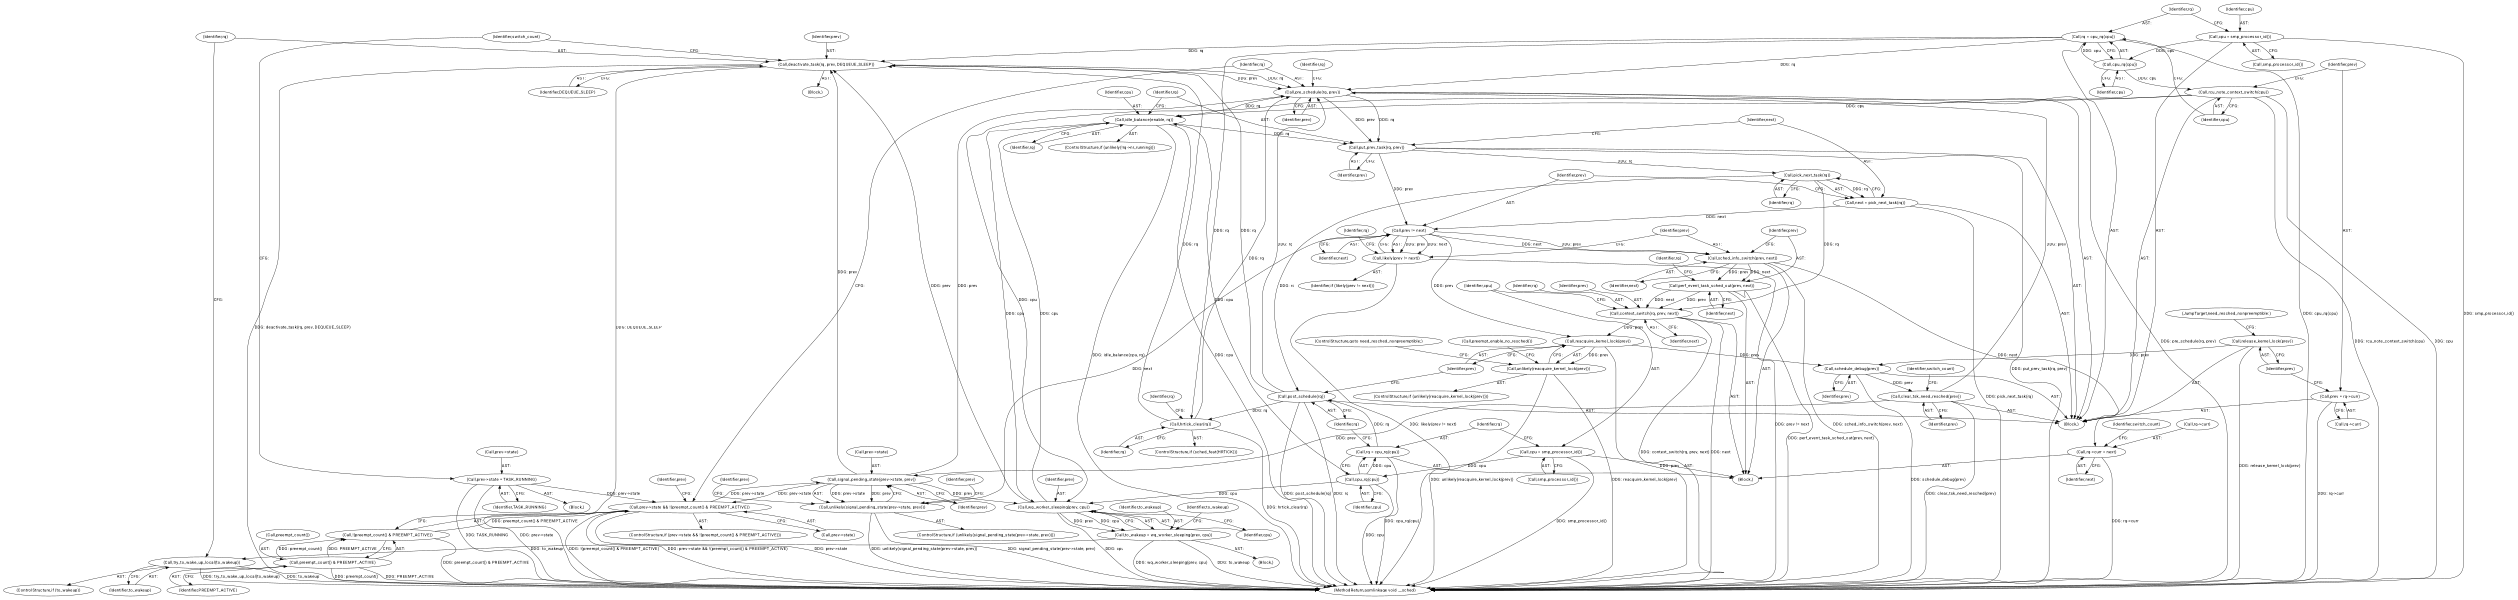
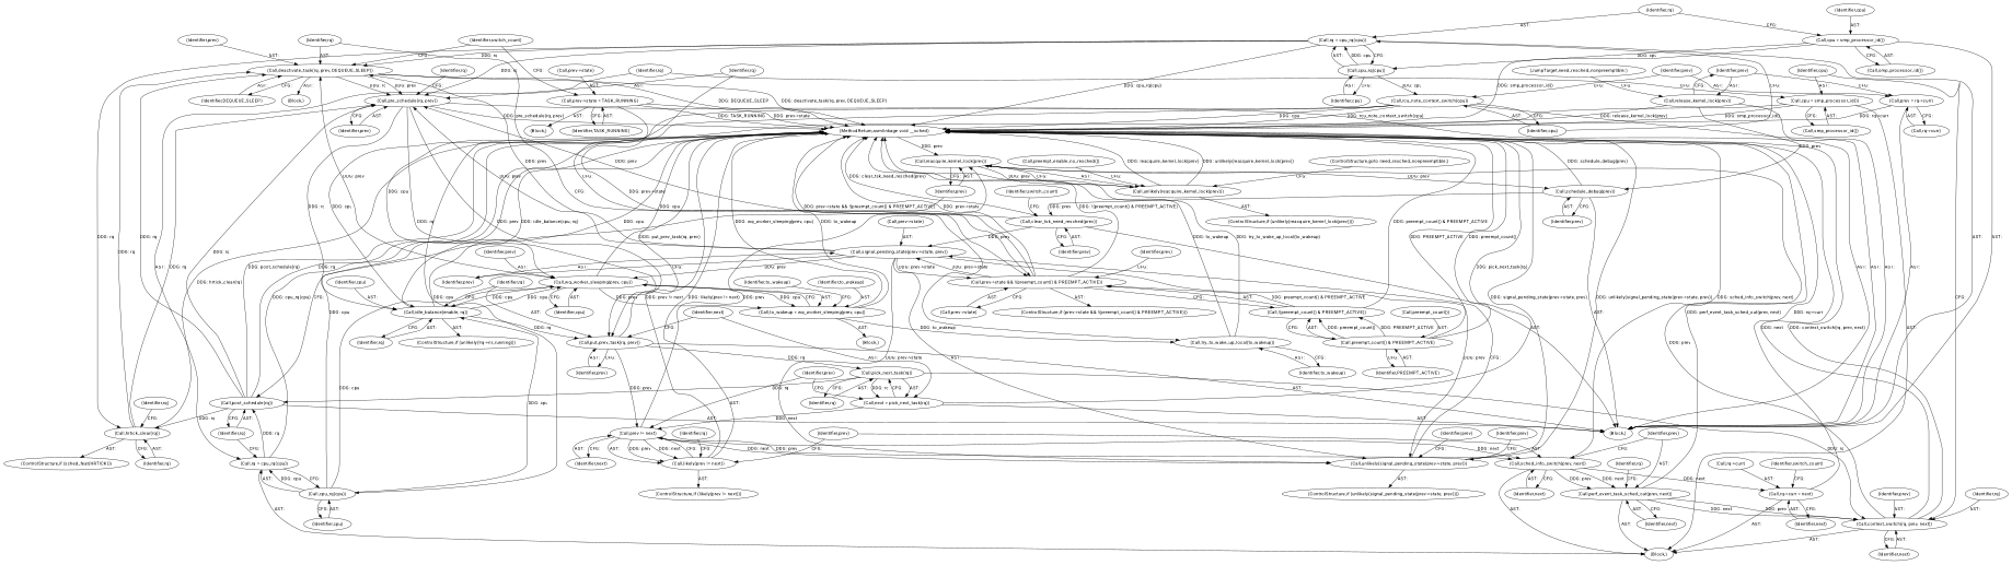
  digraph {
    fontname=Roboto
    node [fontname=Roboto]
    edge [fontname=Roboto]
    n1 [label="(Call,deactivate_task(rq, prev, DEQUEUE_SLEEP))"]
    n2 [label="(Call,pre_schedule(rq, prev))"]
    n3 [label="(Identifier,DEQUEUE_SLEEP)"]
    n4 [label="(MethodReturn,asmlinkage void __sched)"]
    n5 [label="(Block,)"]
    n6 [label="(Block,)"]
    n7 [label="(Call,idle_balance(enable, rq))"]
    n8 [label="(Call,put_prev_task(rq, prev))"]
    n9 [label="(Identifier,prev)"]
    n10 [label="(Call,rq = cpu_rq(cpu))"]
    n11 [label="(Call,cpu_rq(cpu))"]
    n12 [label="(Call,hrtick_clear(rq))"]
    n13 [label="(Call,rcu_note_context_switch(cpu))"]
    n14 [label="(Identifier,cpu)"]
    n15 [label="(ControlStructure,if (sched_feat(HRTICK)))"]
    n16 [label="(Identifier,rq)"]
    n17 [label="(Call,wq_worker_sleeping(prev, cpu))"]
    n18 [label="(Identifier,cpu)"]
    n19 [label="(Call,cpu = smp_processor_id())"]
    n20 [label="(Call,smp_processor_id())"]
    n21 [label="(Call,post_schedule(rq))"]
    n22 [label="(Identifier,rq)"]
    n23 [label="(Call,rq = cpu_rq(cpu))"]
    n24 [label="(Call,cpu_rq(cpu))"]
    n25 [label="(Block,)"]
    n26 [label="(Identifier,cpu)"]
    n27 [label="(Call,to_wakeup = wq_worker_sleeping(prev, cpu))"]
    n28 [label="(Identifier,cpu)"]
    n29 [label="(ControlStructure,if (unlikely(!rq->nr_running)))"]
    n30 [label="(Identifier,rq)"]
    n31 [label="(Call,cpu = smp_processor_id())"]
    n32 [label="(Call,smp_processor_id())"]
    n33 [label="(Call,pick_next_task(rq))"]
    n34 [label="(Call,context_switch(rq, prev, next))"]
    n35 [label="(Call,next = pick_next_task(rq))"]
    n36 [label="(Identifier,rq)"]
    n37 [label="(Call,reacquire_kernel_lock(prev))"]
    n38 [label="(Identifier,next)"]
    n39 [label="(Call,prev != next)"]
    n40 [label="(Identifier,prev)"]
    n41 [label="(Call,unlikely(signal_pending_state(prev->state, prev)))"]
    n42 [label="(Call,sched_info_switch(prev, next))"]
    n43 [label="(Call,likely(prev != next))"]
    n44 [label="(Identifier,next)"]
    n45 [label="(Call,try_to_wake_up_local(to_wakeup))"]
    n46 [label="(Block,)"]
    n47 [label="(Call,signal_pending_state(prev->state, prev))"]
    n48 [label="(Call,prev->state && !(preempt_count() & PREEMPT_ACTIVE))"]
    n49 [label="(Identifier,prev)"]
    n50 [label="(Call,!(preempt_count() & PREEMPT_ACTIVE))"]
    n51 [label="(ControlStructure,if (prev->state && !(preempt_count() & PREEMPT_ACTIVE)))"]
    n52 [label="(Call,prev->state)"]
    n53 [label="(ControlStructure,if (unlikely(signal_pending_state(prev->state, prev))))"]
    n54 [label="(Call,preempt_count() & PREEMPT_ACTIVE)"]
    n55 [label="(Call,prev->state = TASK_RUNNING)"]
    n56 [label="(Block,)"]
    n57 [label="(Identifier,TASK_RUNNING)"]
    n58 [label="(Identifier,PREEMPT_ACTIVE)"]
    n59 [label="(Call,clear_tsk_need_resched(prev))"]
    n60 [label="(Identifier,prev)"]
    n61 [label="(Call,schedule_debug(prev))"]
    n62 [label="(Identifier,prev)"]
    n63 [label="(Call,unlikely(reacquire_kernel_lock(prev)))"]
    n64 [label="(Identifier,prev)"]
    n65 [label="(ControlStructure,if (unlikely(reacquire_kernel_lock(prev))))"]
    n66 [label="(Call,perf_event_task_sched_out(prev, next))"]
    n67 [label="(Identifier,next)"]
    n68 [label="(Call,rq->curr = next)"]
    n69 [label="(Identifier,next)"]
    n70 [label="(Identifier,next)"]
-   n71 [label="(Identifier,if (likely(prev != next)))"]
+   n71 [label="(ControlStructure,if (likely(prev != next)))"]
    n72 [label="(Call,release_kernel_lock(prev))"]
    n73 [label="(Identifier,prev)"]
    n74 [label="(Call,prev = rq->curr)"]
    n75 [label="(Call,rq->curr)"]
    n76 [label="(Identifier,to_wakeup)"]
-   n77 [label="(ControlStructure,if (to_wakeup))"]
    n78 [label="(Identifier,rq)"]
    n79 [label="(Identifier,next)"]
    n80 [label="(Identifier,rq)"]
    n81 [label="(Identifier,to_wakeup)"]
    n82 [label="(Identifier,prev)"]
    n83 [label="(Call,prev->state)"]
    n84 [label="(Identifier,prev)"]
    n85 [label="(Call,rq->curr)"]
    n86 [label="(Identifier,rq)"]
    n87 [label="(Identifier,prev)"]
    n88 [label="(Identifier,prev)"]
    n89 [label="(Identifier,rq)"]
    n90 [label="(Identifier,prev)"]
    n91 [label="(Identifier,switch_count)"]
    n92 [label="(ControlStructure,goto need_resched_nonpreemptible;)"]
    n93 [label="(Identifier,cpu)"]
    n94 [label="(Identifier,switch_count)"]
    n95 [label="(Identifier,rq)"]
    n96 [label="(Identifier,cpu)"]
    n97 [label="(Identifier,to_wakeup)"]
    n98 [label="(Identifier,prev)"]
    n99 [label="(Call,preempt_count())"]
    n100 [label="(Identifier,prev)"]
    n101 [label="(Identifier,prev)"]
    n102 [label="(Identifier,prev)"]
    n103 [label="(Identifier,rq)"]
    n104 [label="(JumpTarget,need_resched_nonpreemptible:)"]
    n105 [label="(Identifier,rq)"]
    n106 [label="(Identifier,switch_count)"]
    n107 [label="(Identifier,rq)"]
    n108 [label="(Identifier,rq)"]
    n109 [label="(Call,prev->state)"]
    n110 [label="(Identifier,rq)"]
    n111 [label="(Call,preempt_enable_no_resched())"]
    n112 [label="(Identifier,cpu)"]
    n113 [label="(Identifier,prev)"]
    n1 -> n2 [label="DDG: rq"]
    n1 -> n2 [label="DDG: prev"]
    n1 -> n3 [label="CFG: "]
    n1 -> n4 [label="DDG: DEQUEUE_SLEEP"]
    n1 -> n4 [label="DDG: deactivate_task(rq, prev, DEQUEUE_SLEEP)"]
    n1 -> n5 [label="AST: "]
    n2 -> n4 [label="DDG: pre_schedule(rq, prev)"]
    n2 -> n6 [label="AST: "]
    n2 -> n7 [label="DDG: rq"]
    n2 -> n8 [label="DDG: rq"]
    n2 -> n8 [label="DDG: prev"]
    n2 -> n9 [label="CFG: "]
    n3 -> n1 [label="AST: "]
    n7 -> n4 [label="DDG: cpu"]
    n7 -> n4 [label="DDG: idle_balance(cpu, rq)"]
    n7 -> n8 [label="DDG: rq"]
    n7 -> n17 [label="DDG: cpu"]
    n7 -> n29 [label="AST: "]
    n7 -> n30 [label="CFG: "]
    n8 -> n4 [label="DDG: put_prev_task(rq, prev)"]
    n8 -> n6 [label="AST: "]
    n8 -> n33 [label="DDG: rq"]
    n8 -> n39 [label="DDG: prev"]
    n8 -> n40 [label="CFG: "]
    n9 -> n2 [label="AST: "]
    n10 -> n1 [label="DDG: rq"]
    n10 -> n2 [label="DDG: rq"]
    n10 -> n4 [label="DDG: cpu_rq(cpu)"]
    n10 -> n6 [label="AST: "]
    n10 -> n11 [label="CFG: "]
    n10 -> n12 [label="DDG: rq"]
    n11 -> n10 [label="AST: "]
    n11 -> n10 [label="DDG: cpu"]
    n11 -> n13 [label="DDG: cpu"]
    n11 -> n14 [label="CFG: "]
    n12 -> n1 [label="DDG: rq"]
    n12 -> n2 [label="DDG: rq"]
    n12 -> n4 [label="DDG: hrtick_clear(rq)"]
    n12 -> n15 [label="AST: "]
    n12 -> n16 [label="CFG: "]
    n13 -> n4 [label="DDG: cpu"]
    n13 -> n4 [label="DDG: rcu_note_context_switch(cpu)"]
    n13 -> n6 [label="AST: "]
    n13 -> n7 [label="DDG: cpu"]
    n13 -> n17 [label="DDG: cpu"]
    n13 -> n18 [label="CFG: "]
    n14 -> n11 [label="AST: "]
    n16 -> n12 [label="AST: "]
    n17 -> n1 [label="DDG: prev"]
    n17 -> n4 [label="DDG: cpu"]
    n17 -> n7 [label="DDG: cpu"]
    n17 -> n27 [label="AST: "]
    n17 -> n27 [label="DDG: prev"]
    n17 -> n27 [label="DDG: cpu"]
    n17 -> n28 [label="CFG: "]
    n18 -> n10 [label="CFG: "]
    n18 -> n13 [label="AST: "]
    n19 -> n4 [label="DDG: smp_processor_id()"]
    n19 -> n6 [label="AST: "]
    n19 -> n11 [label="DDG: cpu"]
    n19 -> n20 [label="CFG: "]
    n20 -> n19 [label="AST: "]
    n21 -> n1 [label="DDG: rq"]
    n21 -> n2 [label="DDG: rq"]
    n21 -> n4 [label="DDG: rq"]
    n21 -> n4 [label="DDG: post_schedule(rq)"]
    n21 -> n6 [label="AST: "]
    n21 -> n12 [label="DDG: rq"]
    n21 -> n22 [label="CFG: "]
    n22 -> n21 [label="AST: "]
    n22 -> n23 [label="CFG: "]
    n23 -> n4 [label="DDG: cpu_rq(cpu)"]
    n23 -> n21 [label="DDG: rq"]
    n23 -> n24 [label="CFG: "]
    n23 -> n25 [label="AST: "]
    n24 -> n4 [label="DDG: cpu"]
    n24 -> n7 [label="DDG: cpu"]
    n24 -> n17 [label="DDG: cpu"]
    n24 -> n23 [label="AST: "]
    n24 -> n23 [label="DDG: cpu"]
    n24 -> n26 [label="CFG: "]
    n26 -> n24 [label="AST: "]
    n27 -> n4 [label="DDG: wq_worker_sleeping(prev, cpu)"]
    n27 -> n4 [label="DDG: to_wakeup"]
    n27 -> n17 [label="CFG: "]
    n27 -> n45 [label="DDG: to_wakeup"]
    n27 -> n46 [label="AST: "]
    n28 -> n17 [label="AST: "]
    n30 -> n7 [label="AST: "]
    n31 -> n4 [label="DDG: smp_processor_id()"]
    n31 -> n24 [label="DDG: cpu"]
    n31 -> n25 [label="AST: "]
    n31 -> n32 [label="CFG: "]
    n32 -> n31 [label="AST: "]
    n33 -> n21 [label="DDG: rq"]
    n33 -> n34 [label="DDG: rq"]
    n33 -> n35 [label="AST: "]
    n33 -> n35 [label="DDG: rq"]
    n33 -> n36 [label="CFG: "]
    n34 -> n4 [label="DDG: next"]
    n34 -> n4 [label="DDG: context_switch(rq, prev, next)"]
    n34 -> n25 [label="AST: "]
    n34 -> n37 [label="DDG: prev"]
    n34 -> n38 [label="CFG: "]
    n35 -> n4 [label="DDG: pick_next_task(rq)"]
    n35 -> n6 [label="AST: "]
    n35 -> n33 [label="CFG: "]
    n35 -> n39 [label="DDG: next"]
    n36 -> n33 [label="AST: "]
-   n37 -> n4 [label="DDG: prev"]
+   n4 -> n37 [label="DDG: prev"]
    n37 -> n61 [label="DDG: prev"]
    n37 -> n63 [label="AST: "]
    n37 -> n63 [label="DDG: prev"]
    n37 -> n64 [label="CFG: "]
    n38 -> n34 [label="AST: "]
    n39 -> n37 [label="DDG: prev"]
    n39 -> n41 [label="DDG: next"]
    n39 -> n42 [label="DDG: prev"]
    n39 -> n42 [label="DDG: next"]
    n39 -> n43 [label="AST: "]
    n39 -> n43 [label="DDG: prev"]
    n39 -> n43 [label="DDG: next"]
    n39 -> n44 [label="CFG: "]
    n40 -> n8 [label="AST: "]
    n41 -> n4 [label="DDG: signal_pending_state(prev->state, prev)"]
    n41 -> n4 [label="DDG: unlikely(signal_pending_state(prev->state, prev))"]
    n41 -> n47 [label="CFG: "]
    n41 -> n53 [label="AST: "]
    n42 -> n4 [label="DDG: sched_info_switch(prev, next)"]
    n42 -> n25 [label="AST: "]
    n42 -> n66 [label="DDG: prev"]
    n42 -> n66 [label="DDG: next"]
    n42 -> n68 [label="DDG: next"]
    n42 -> n70 [label="CFG: "]
    n43 -> n4 [label="DDG: prev != next"]
    n43 -> n4 [label="DDG: likely(prev != next)"]
    n43 -> n39 [label="CFG: "]
    n43 -> n71 [label="AST: "]
    n44 -> n39 [label="AST: "]
    n45 -> n4 [label="DDG: try_to_wake_up_local(to_wakeup)"]
    n45 -> n4 [label="DDG: to_wakeup"]
    n45 -> n76 [label="CFG: "]
-   n45 -> n77 [label="AST: "]
    n47 -> n1 [label="DDG: prev"]
    n47 -> n2 [label="DDG: prev"]
    n47 -> n17 [label="DDG: prev"]
    n47 -> n41 [label="AST: "]
    n47 -> n41 [label="DDG: prev->state"]
    n47 -> n41 [label="DDG: prev"]
    n47 -> n48 [label="DDG: prev->state"]
    n47 -> n49 [label="CFG: "]
    n48 -> n4 [label="DDG: prev->state && !(preempt_count() & PREEMPT_ACTIVE)"]
    n48 -> n4 [label="DDG: prev->state"]
    n48 -> n4 [label="DDG: !(preempt_count() & PREEMPT_ACTIVE)"]
    n48 -> n47 [label="DDG: prev->state"]
    n48 -> n50 [label="CFG: "]
    n48 -> n51 [label="AST: "]
    n48 -> n52 [label="CFG: "]
    n49 -> n47 [label="AST: "]
    n50 -> n4 [label="DDG: preempt_count() & PREEMPT_ACTIVE"]
    n50 -> n48 [label="AST: "]
    n50 -> n48 [label="DDG: preempt_count() & PREEMPT_ACTIVE"]
    n50 -> n54 [label="CFG: "]
    n52 -> n48 [label="AST: "]
    n54 -> n4 [label="DDG: preempt_count()"]
    n54 -> n4 [label="DDG: PREEMPT_ACTIVE"]
    n54 -> n50 [label="AST: "]
    n54 -> n50 [label="DDG: preempt_count()"]
    n54 -> n50 [label="DDG: PREEMPT_ACTIVE"]
    n54 -> n58 [label="CFG: "]
    n55 -> n4 [label="DDG: TASK_RUNNING"]
    n55 -> n4 [label="DDG: prev->state"]
    n55 -> n48 [label="DDG: prev->state"]
    n55 -> n56 [label="AST: "]
    n55 -> n57 [label="CFG: "]
    n57 -> n55 [label="AST: "]
    n58 -> n54 [label="AST: "]
    n59 -> n2 [label="DDG: prev"]
    n59 -> n4 [label="DDG: clear_tsk_need_resched(prev)"]
    n59 -> n6 [label="AST: "]
    n59 -> n47 [label="DDG: prev"]
    n59 -> n60 [label="CFG: "]
    n60 -> n59 [label="AST: "]
    n61 -> n4 [label="DDG: schedule_debug(prev)"]
    n61 -> n6 [label="AST: "]
    n61 -> n59 [label="DDG: prev"]
    n61 -> n62 [label="CFG: "]
    n62 -> n61 [label="AST: "]
    n63 -> n4 [label="DDG: unlikely(reacquire_kernel_lock(prev))"]
    n63 -> n4 [label="DDG: reacquire_kernel_lock(prev)"]
    n63 -> n37 [label="CFG: "]
    n63 -> n65 [label="AST: "]
    n64 -> n21 [label="CFG: "]
    n64 -> n37 [label="AST: "]
    n66 -> n4 [label="DDG: perf_event_task_sched_out(prev, next)"]
    n66 -> n25 [label="AST: "]
    n66 -> n34 [label="DDG: prev"]
    n66 -> n34 [label="DDG: next"]
    n66 -> n67 [label="CFG: "]
    n67 -> n66 [label="AST: "]
    n68 -> n4 [label="DDG: rq->curr"]
    n68 -> n25 [label="AST: "]
    n68 -> n69 [label="CFG: "]
    n69 -> n68 [label="AST: "]
    n70 -> n42 [label="AST: "]
    n72 -> n4 [label="DDG: release_kernel_lock(prev)"]
    n72 -> n6 [label="AST: "]
    n72 -> n61 [label="DDG: prev"]
    n72 -> n73 [label="CFG: "]
    n73 -> n72 [label="AST: "]
    n73 -> n74 [label="CFG: "]
    n74 -> n4 [label="DDG: rq->curr"]
    n74 -> n6 [label="AST: "]
    n74 -> n75 [label="CFG: "]
    n75 -> n74 [label="AST: "]
    n76 -> n45 [label="AST: "]
    n78 -> n2 [label="AST: "]
    n78 -> n48 [label="CFG: "]
    n79 -> n8 [label="CFG: "]
    n79 -> n35 [label="AST: "]
    n80 -> n34 [label="AST: "]
    n81 -> n27 [label="CFG: "]
    n82 -> n1 [label="AST: "]
    n83 -> n55 [label="AST: "]
    n84 -> n41 [label="CFG: "]
    n85 -> n68 [label="AST: "]
    n86 -> n2 [label="CFG: "]
    n87 -> n41 [label="CFG: "]
    n88 -> n48 [label="CFG: "]
    n89 -> n43 [label="CFG: "]
    n90 -> n13 [label="CFG: "]
    n90 -> n74 [label="AST: "]
    n91 -> n1 [label="CFG: "]
    n91 -> n55 [label="CFG: "]
    n92 -> n63 [label="CFG: "]
    n93 -> n7 [label="AST: "]
    n94 -> n68 [label="CFG: "]
    n95 -> n12 [label="CFG: "]
    n96 -> n19 [label="AST: "]
    n97 -> n27 [label="AST: "]
    n98 -> n35 [label="CFG: "]
    n98 -> n39 [label="AST: "]
    n99 -> n54 [label="AST: "]
    n100 -> n17 [label="AST: "]
    n101 -> n42 [label="AST: "]
    n101 -> n43 [label="CFG: "]
    n102 -> n42 [label="CFG: "]
    n102 -> n66 [label="AST: "]
    n103 -> n7 [label="CFG: "]
    n103 -> n8 [label="AST: "]
    n104 -> n72 [label="CFG: "]
    n105 -> n1 [label="AST: "]
    n105 -> n45 [label="CFG: "]
    n106 -> n59 [label="CFG: "]
    n107 -> n10 [label="AST: "]
    n107 -> n19 [label="CFG: "]
    n108 -> n66 [label="CFG: "]
    n109 -> n47 [label="AST: "]
    n110 -> n23 [label="AST: "]
    n110 -> n31 [label="CFG: "]
    n111 -> n63 [label="CFG: "]
    n112 -> n31 [label="AST: "]
    n112 -> n34 [label="CFG: "]
    n113 -> n34 [label="AST: "]
  }
